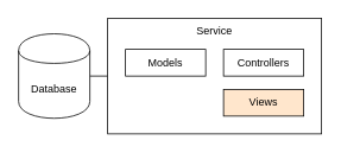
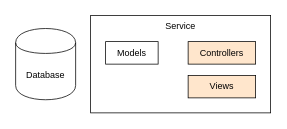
  <mxCell id="0" />
  <mxCell id="1" parent="0" />
- <mxCell id="2" style="edgeStyle=orthogonalEdgeStyle;rounded=0;orthogonalLoop=1;jettySize=auto;html=1;exitX=1;exitY=0.5;exitDx=0;exitDy=0;entryX=0;entryY=0.5;entryDx=0;entryDy=0;strokeColor=#000000;endArrow=none;endFill=0;" edge="1" parent="1" source="3" target="4"><mxGeometry relative="1" as="geometry" /></mxCell>
  <mxCell id="3" value="Database" style="shape=cylinder;whiteSpace=wrap;html=1;boundedLbl=1;backgroundOutline=1;" vertex="1" parent="1"><mxGeometry x="20" y="37.5" width="80" height="95" as="geometry" /></mxCell>
  <mxCell id="4" value="Service" style="rounded=0;whiteSpace=wrap;html=1;align=center;verticalAlign=top;" vertex="1" parent="1"><mxGeometry x="120" y="20" width="240" height="130" as="geometry" /></mxCell>
- <mxCell id="5" value="Models" style="rounded=0;whiteSpace=wrap;html=1;align=center;" vertex="1" parent="1"><mxGeometry x="140" y="55" width="90" height="30" as="geometry" /></mxCell>
- <mxCell id="6" value="Controllers" style="rounded=0;whiteSpace=wrap;html=1;align=center;" vertex="1" parent="1"><mxGeometry x="250" y="55" width="90" height="30" as="geometry" /></mxCell>
+ <mxCell id="5" value="Models" style="rounded=0;whiteSpace=wrap;html=1;align=center;" vertex="1" parent="1"><mxGeometry x="140" y="55" width="70" height="30" as="geometry" /></mxCell>
+ <mxCell id="6" value="Controllers" style="rounded=0;whiteSpace=wrap;html=1;align=center;fillColor=#ffe6cc;" vertex="1" parent="1"><mxGeometry x="250" y="55" width="90" height="30" as="geometry" /></mxCell>
  <mxCell id="7" value="Views" style="rounded=0;whiteSpace=wrap;html=1;align=center;fillColor=#ffe6cc;" vertex="1" parent="1"><mxGeometry x="250" y="100" width="90" height="30" as="geometry" /></mxCell>
